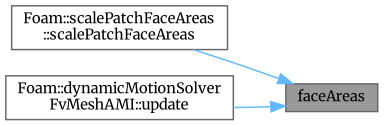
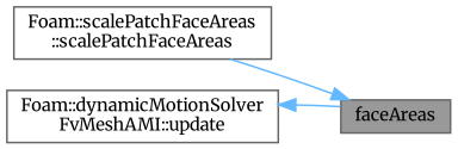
  digraph {
    fontname=Merriweather
    rankdir=RL
    node [color=grey40 fillcolor=white fontname=Merriweather fontsize=10 shape=box style=filled]
    edge [color=steelblue1 dir=back fontname=Merriweather fontsize=10 labelfontname=Helvetica labelfontsize=10 style=solid]
    n1 [color=gray40 fillcolor=grey60 fontcolor=black height=0.2 label=faceAreas width=0.4]
    n2 [height=0.2 label="Foam::scalePatchFaceAreas\l::scalePatchFaceAreas" width=0.4]
    n3 [height=0.2 label="Foam::dynamicMotionSolver\lFvMeshAMI::update" width=0.4]
    n1 -> n2
-   n1 -> n3
+   n3 -> n1
  }
